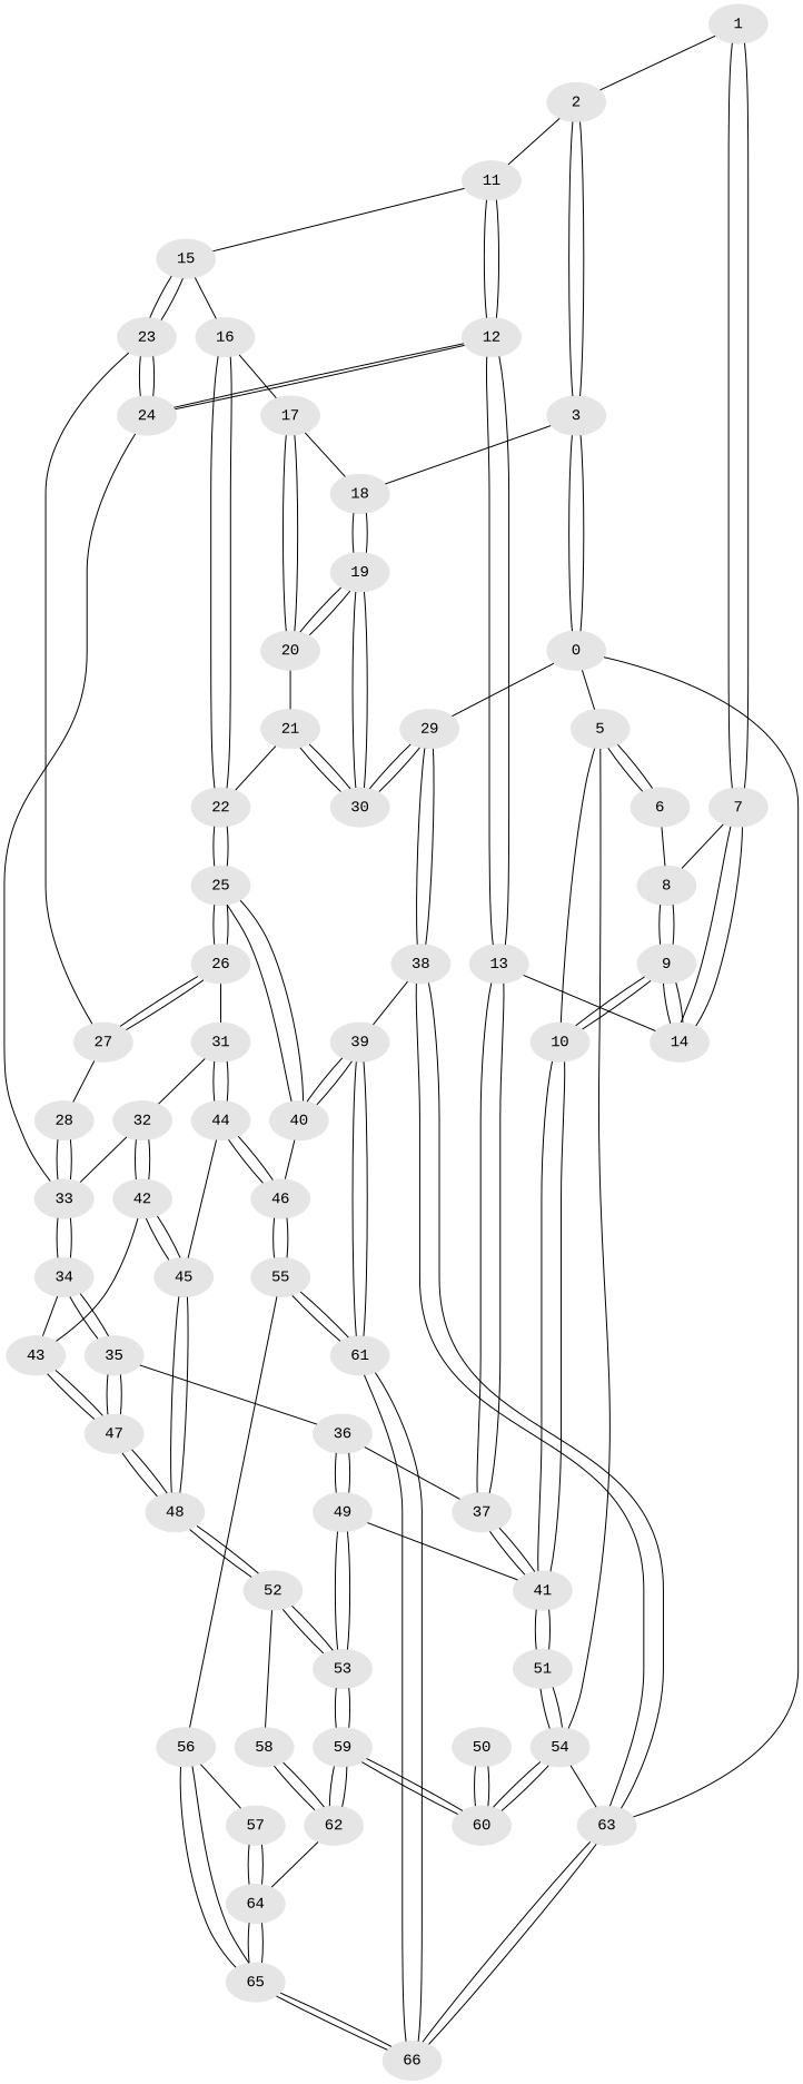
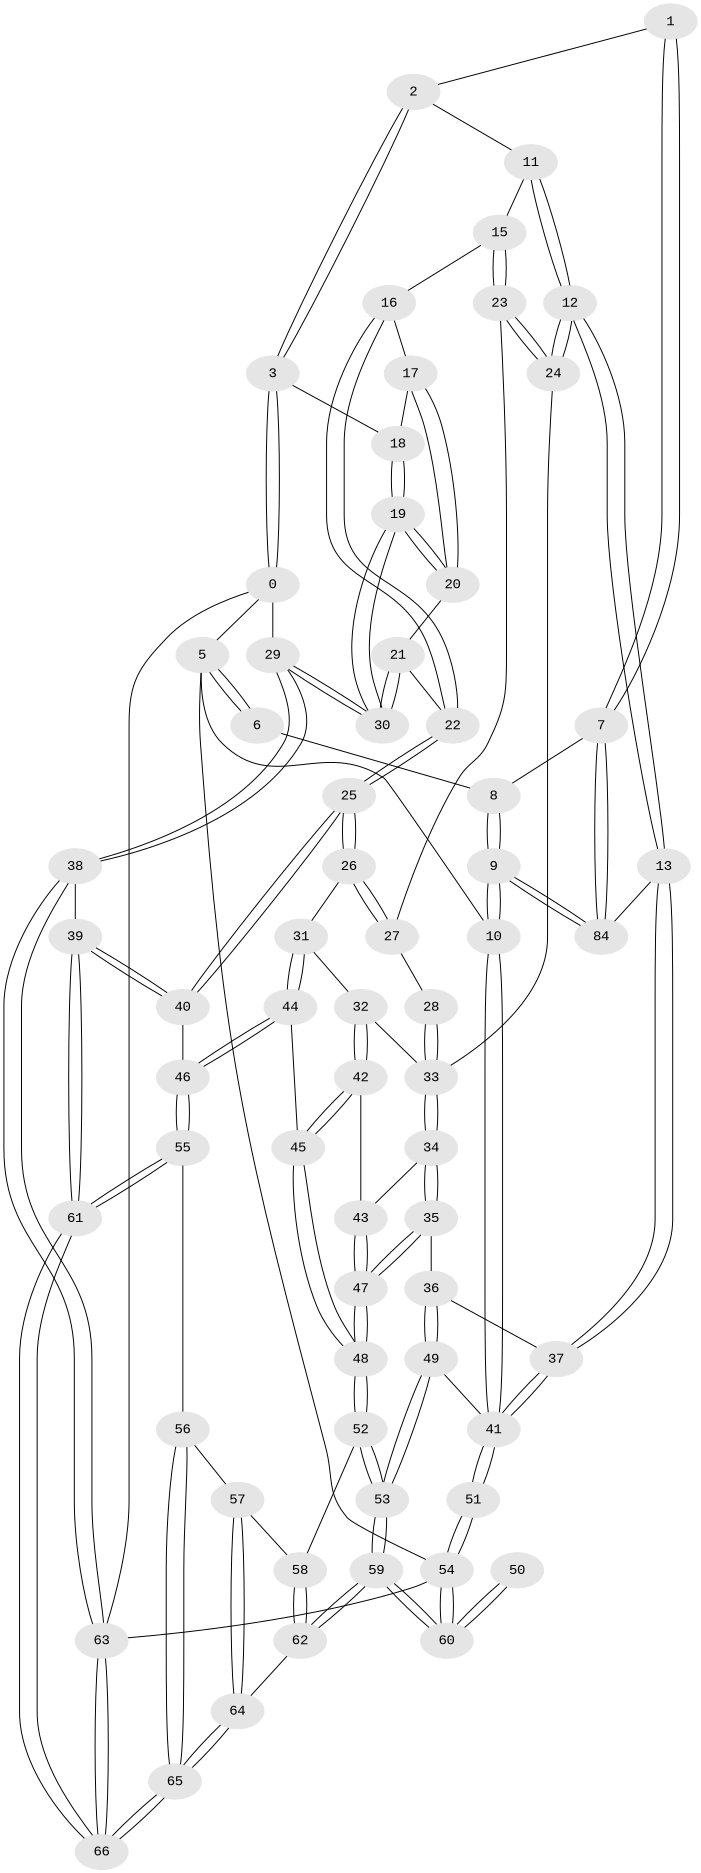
  graph {
    fontname="Liberation Mono"
    node [color=gray90 fontname="Liberation Mono" style=filled]
    edge [fontname="Liberation Mono"]
    1
    2
    7
    3
    11
    8
-   14
+   14 [label=84]
    n8 [label=0]
    18
    12
    15
    5
    29
    63
    19
    6
    10
    54
    30
    38
    66
    41
    60
    9
    51
    13
    24
    16
    23
    37
    33
    17
    22
    27
    20
    25
    21
    26
    40
    28
    31
    46
    32
    44
    34
    39
    42
    45
    43
    35
    36
    47
    49
    48
    53
    61
    55
    52
    56
    58
    50
    59
    62
    57
    65
    64
    1 -- 2
    1 -- 7
    1 -- 7
    2 -- 3
    2 -- 3
    2 -- 11
    7 -- 8
    7 -- 14
    7 -- 14
    3 -- n8
    3 -- n8
    3 -- 18
    11 -- 12
    11 -- 12
    11 -- 15
    8 -- 9
    8 -- 9
    n8 -- 5
    n8 -- 29
    n8 -- 63
    18 -- 19
    18 -- 19
    12 -- 13
    12 -- 13
    12 -- 24
    12 -- 24
    15 -- 16
    15 -- 23
    15 -- 23
    5 -- 6
    5 -- 6
    5 -- 10
    5 -- 54
    29 -- 30
    29 -- 30
    29 -- 38
    29 -- 38
    63 -- 66
    63 -- 66
    19 -- 30
    19 -- 30
    19 -- 20
    19 -- 20
    6 -- 8
    10 -- 41
    10 -- 41
    54 -- 63
    54 -- 60
    54 -- 60
    38 -- 63
    38 -- 63
    38 -- 39
    41 -- 51
    41 -- 51
    9 -- 14
    9 -- 14
    9 -- 10
    9 -- 10
    51 -- 54
    51 -- 54
    13 -- 14
    13 -- 37
    13 -- 37
    24 -- 33
    16 -- 17
    16 -- 22
    16 -- 22
    23 -- 24
    23 -- 24
    23 -- 27
    37 -- 41
    37 -- 41
    33 -- 34
    33 -- 34
    17 -- 18
    17 -- 20
    17 -- 20
    22 -- 25
    22 -- 25
    27 -- 28
    20 -- 21
    25 -- 26
    25 -- 26
    25 -- 40
    25 -- 40
    21 -- 30
    21 -- 30
    21 -- 22
    26 -- 27
    26 -- 27
    26 -- 31
    40 -- 46
    28 -- 33
    28 -- 33
    31 -- 32
    31 -- 44
    31 -- 44
    46 -- 55
    46 -- 55
    32 -- 33
    32 -- 42
    32 -- 42
    44 -- 46
    44 -- 46
    44 -- 45
    34 -- 43
    34 -- 35
    34 -- 35
    39 -- 40
    39 -- 40
    39 -- 61
    39 -- 61
    42 -- 45
    42 -- 45
    42 -- 43
    45 -- 48
    45 -- 48
    43 -- 47
    43 -- 47
    35 -- 36
    35 -- 47
    35 -- 47
    36 -- 37
    36 -- 49
    36 -- 49
    47 -- 48
    47 -- 48
    49 -- 41
    49 -- 53
    49 -- 53
    48 -- 52
    48 -- 52
    53 -- 59
    53 -- 59
    61 -- 66
    61 -- 66
    55 -- 61
    55 -- 61
    55 -- 56
    52 -- 53
    52 -- 53
    52 -- 58
    56 -- 57
    56 -- 65
    56 -- 65
    58 -- 62
    58 -- 62
    50 -- 60
    50 -- 60
    59 -- 60
    59 -- 60
    59 -- 62
    59 -- 62
    62 -- 64
+   57 -- 58
    57 -- 64
    57 -- 64
    65 -- 66
    65 -- 66
    64 -- 65
    64 -- 65
  }
